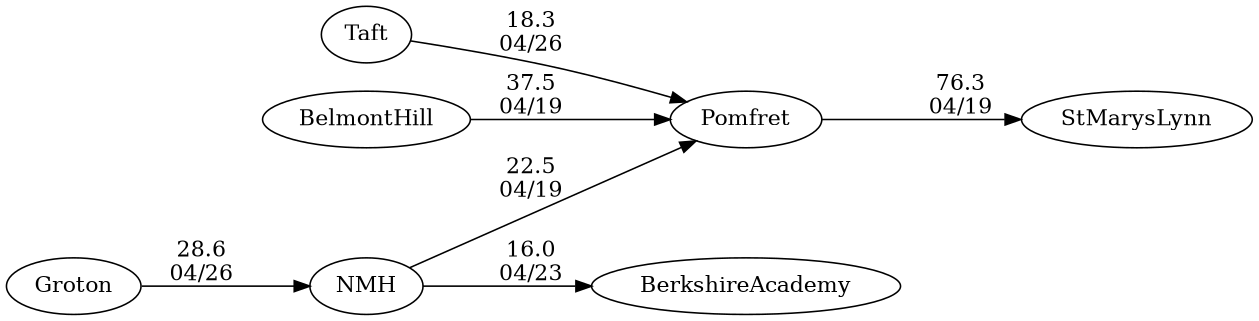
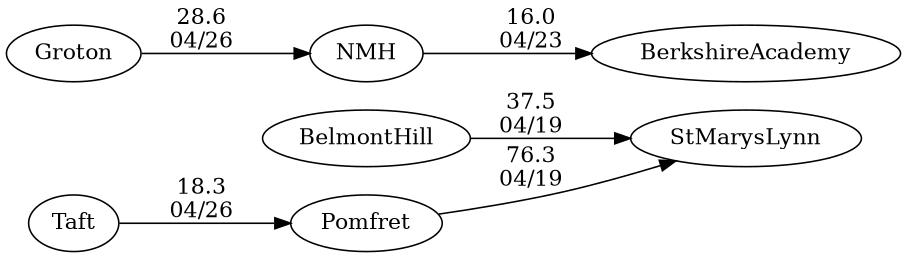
  digraph {
    fontname="DejaVu Serif"
    rankdir=LR
    node [fontname="DejaVu Serif"]
    edge [fontname="DejaVu Serif" random=random]
    BelmontHill
    Pomfret
    StMarysLynn
    Groton
    NMH
    Taft
    BerkshireAcademy
-   BelmontHill -> Pomfret [label="37.5\n04/19" weight=63]
+   BelmontHill -> StMarysLynn [label="37.5\n04/19" weight=63]
    Pomfret -> StMarysLynn [label="76.3\n04/19" weight=24]
    Groton -> NMH [label="28.6\n04/26" weight=72]
-   NMH -> Pomfret [label="22.5\n04/19" weight=78]
    NMH -> BerkshireAcademy [label="16.0\n04/23" weight=84]
    Taft -> Pomfret [label="18.3\n04/26" weight=82]
  }
